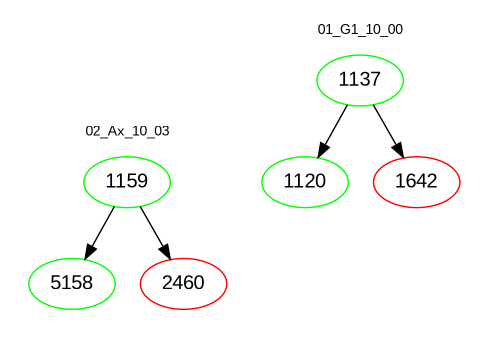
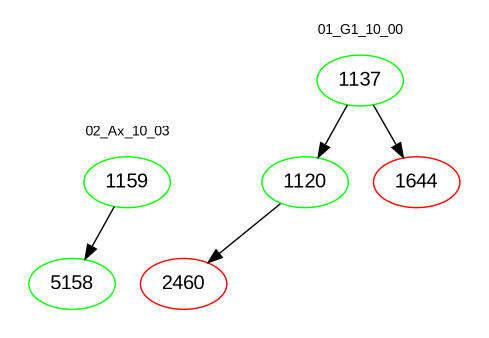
  digraph {
    fontname="Liberation Sans"
    node [color=green fontname="Liberation Sans"]
    edge [color=black fontname="Liberation Sans"]
    n1 [label=1159]
    n2 [label=5158]
    n3 [color=red label=2460]
    n4 [label=1137]
    n5 [label=1120]
-   n6 [color=red label=1642]
+   n6 [color=red label=1644]
    subgraph cluster_1 {
      color=white
      fontsize=10
      label="02_Ax_10_03"
      n1
      n2
      n3
    }
    subgraph cluster_2 {
      color=white
      fontsize=10
      label="01_G1_10_00"
      n4
      n5
      n6
    }
    n1 -> n2
-   n1 -> n3
+   n5 -> n3
    n4 -> n5
    n4 -> n6
  }
